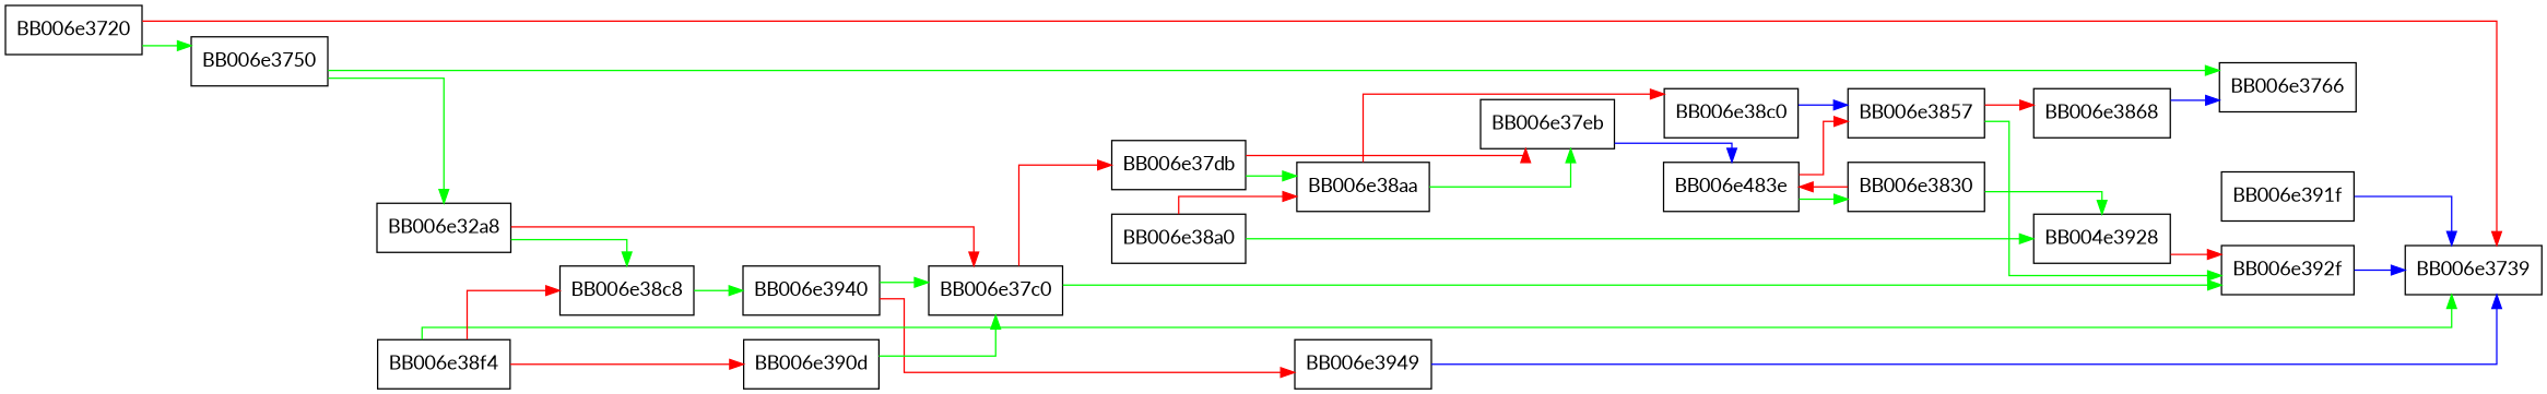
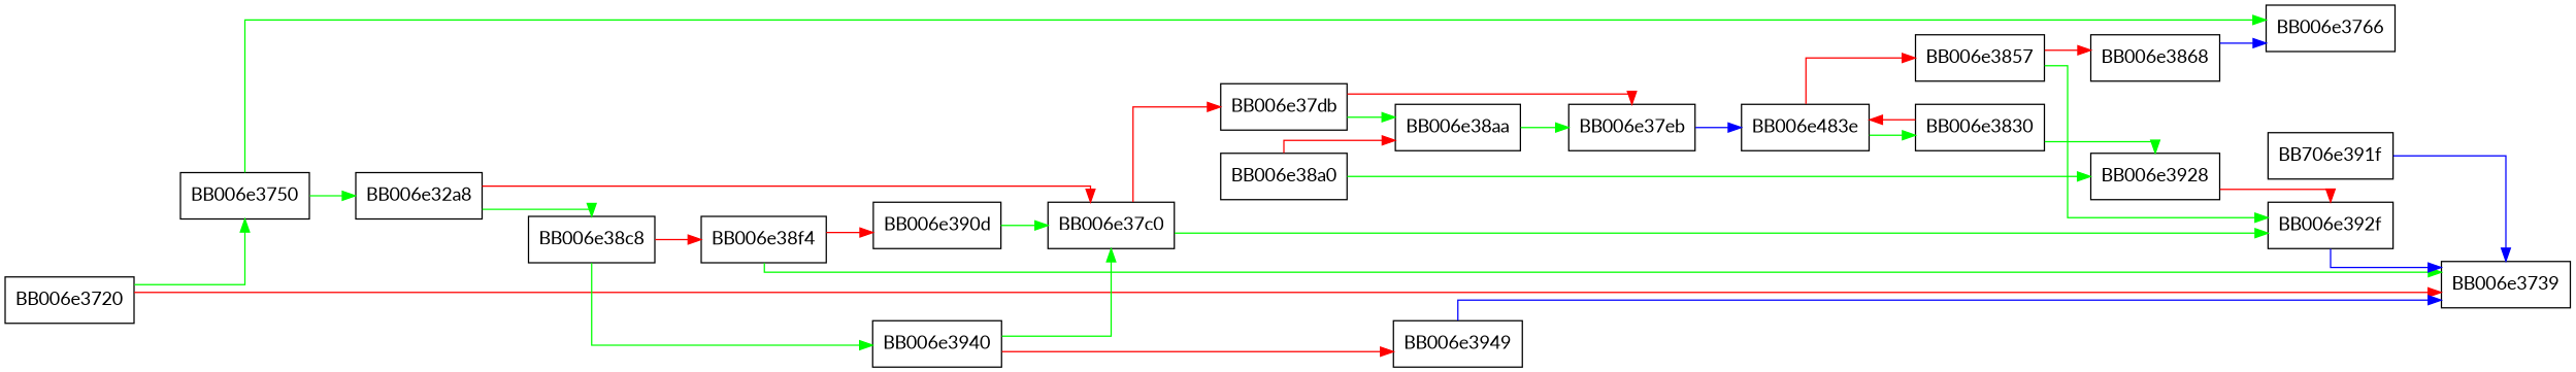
  digraph {
    fontname=Lato
    rankdir=LR
    splines=ortho
    node [fontname=Lato shape=box]
    edge [color=green fontname=Lato]
    BB006e3720
    BB006e3750
    BB006e3739
    n4 [label=BB006e32a8]
    BB006e3766
    BB006e38c8
    BB006e37c0
    BB006e3940
    BB006e38f4
    BB006e392f
    BB006e37db
    BB006e3949
    BB006e390d
    BB006e38aa
    BB006e37eb
-   BB006e38c0
    n17 [label=BB006e483e]
    BB006e38a0
-   BB006e3928 [label=BB004e3928]
+   BB006e3928
    BB006e3857
    BB006e3830
    BB006e3868
-   BB006e391f
+   BB006e391f [label=BB706e391f]
    BB006e3720 -> BB006e3750
    BB006e3720 -> BB006e3739 [color=red]
    BB006e3750 -> n4
    BB006e3750 -> BB006e3766
    n4 -> BB006e38c8
    n4 -> BB006e37c0 [color=red]
    BB006e38c8 -> BB006e3940
-   BB006e38f4 -> BB006e38c8 [color=red]
+   BB006e38c8 -> BB006e38f4 [color=red]
    BB006e37c0 -> BB006e392f
    BB006e37c0 -> BB006e37db [color=red]
    BB006e3940 -> BB006e37c0
    BB006e3940 -> BB006e3949 [color=red]
    BB006e38f4 -> BB006e3739
    BB006e38f4 -> BB006e390d [color=red]
    BB006e392f -> BB006e3739 [color=blue]
    BB006e37db -> BB006e38aa
    BB006e37db -> BB006e37eb [color=red]
    BB006e3949 -> BB006e3739 [color=blue]
    BB006e390d -> BB006e37c0
    BB006e38aa -> BB006e37eb
-   BB006e38aa -> BB006e38c0 [color=red]
    BB006e37eb -> n17 [color=blue]
-   BB006e38c0 -> BB006e3857 [color=blue]
    n17 -> BB006e3857 [color=red]
    n17 -> BB006e3830
    BB006e38a0 -> BB006e38aa [color=red]
    BB006e38a0 -> BB006e3928
    BB006e3928 -> BB006e392f [color=red]
    BB006e3857 -> BB006e392f
    BB006e3857 -> BB006e3868 [color=red]
    BB006e3830 -> n17 [color=red]
    BB006e3830 -> BB006e3928
    BB006e3868 -> BB006e3766 [color=blue]
    BB006e391f -> BB006e3739 [color=blue]
  }
